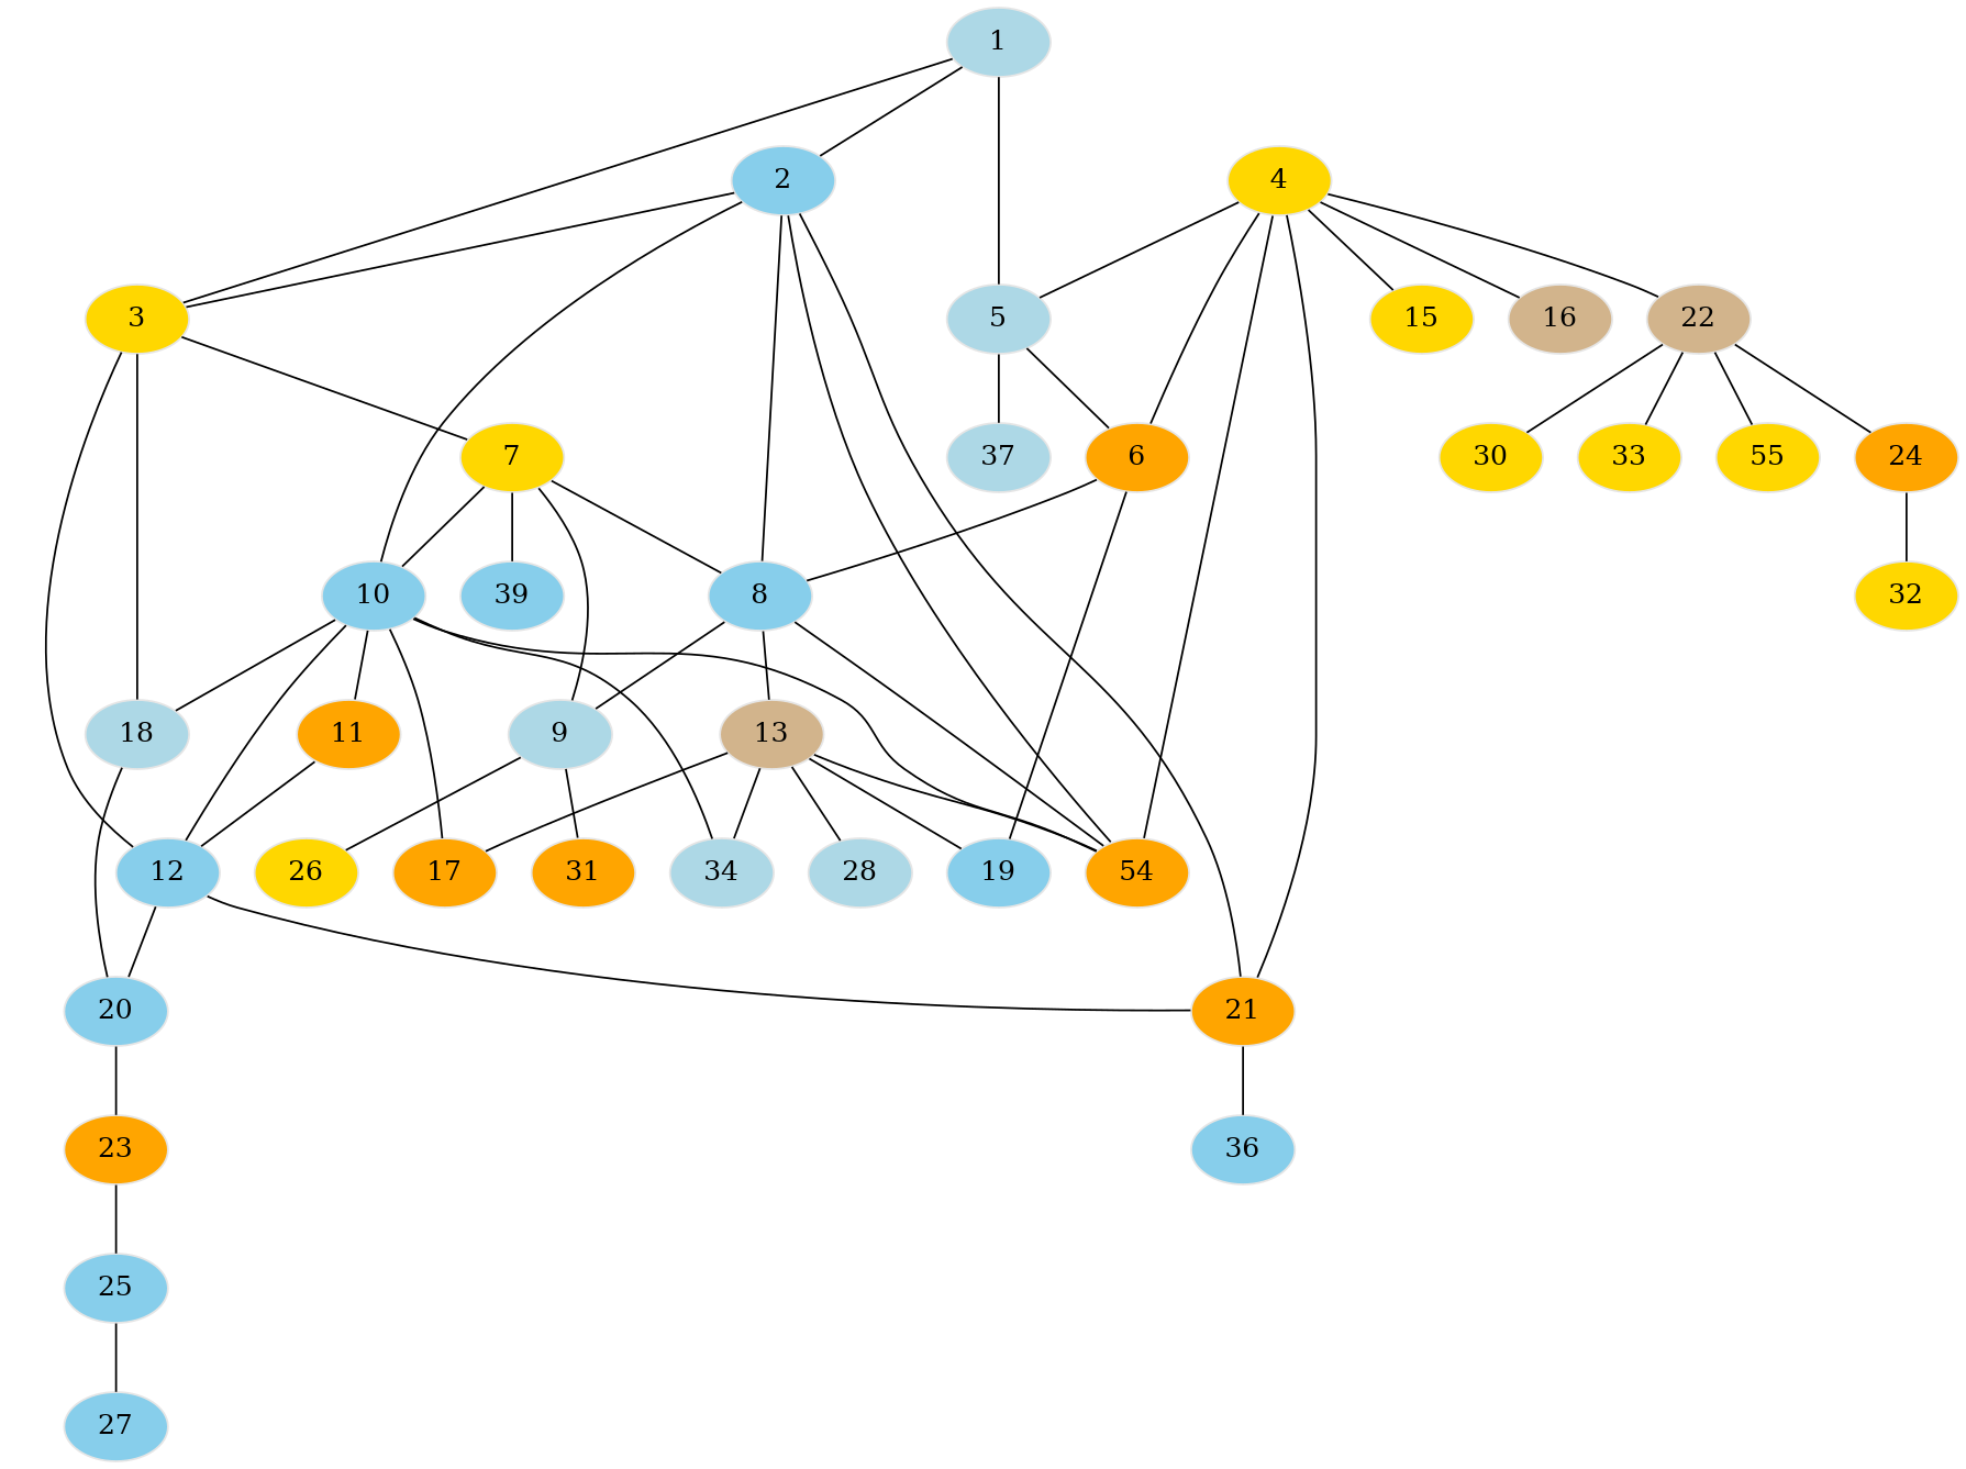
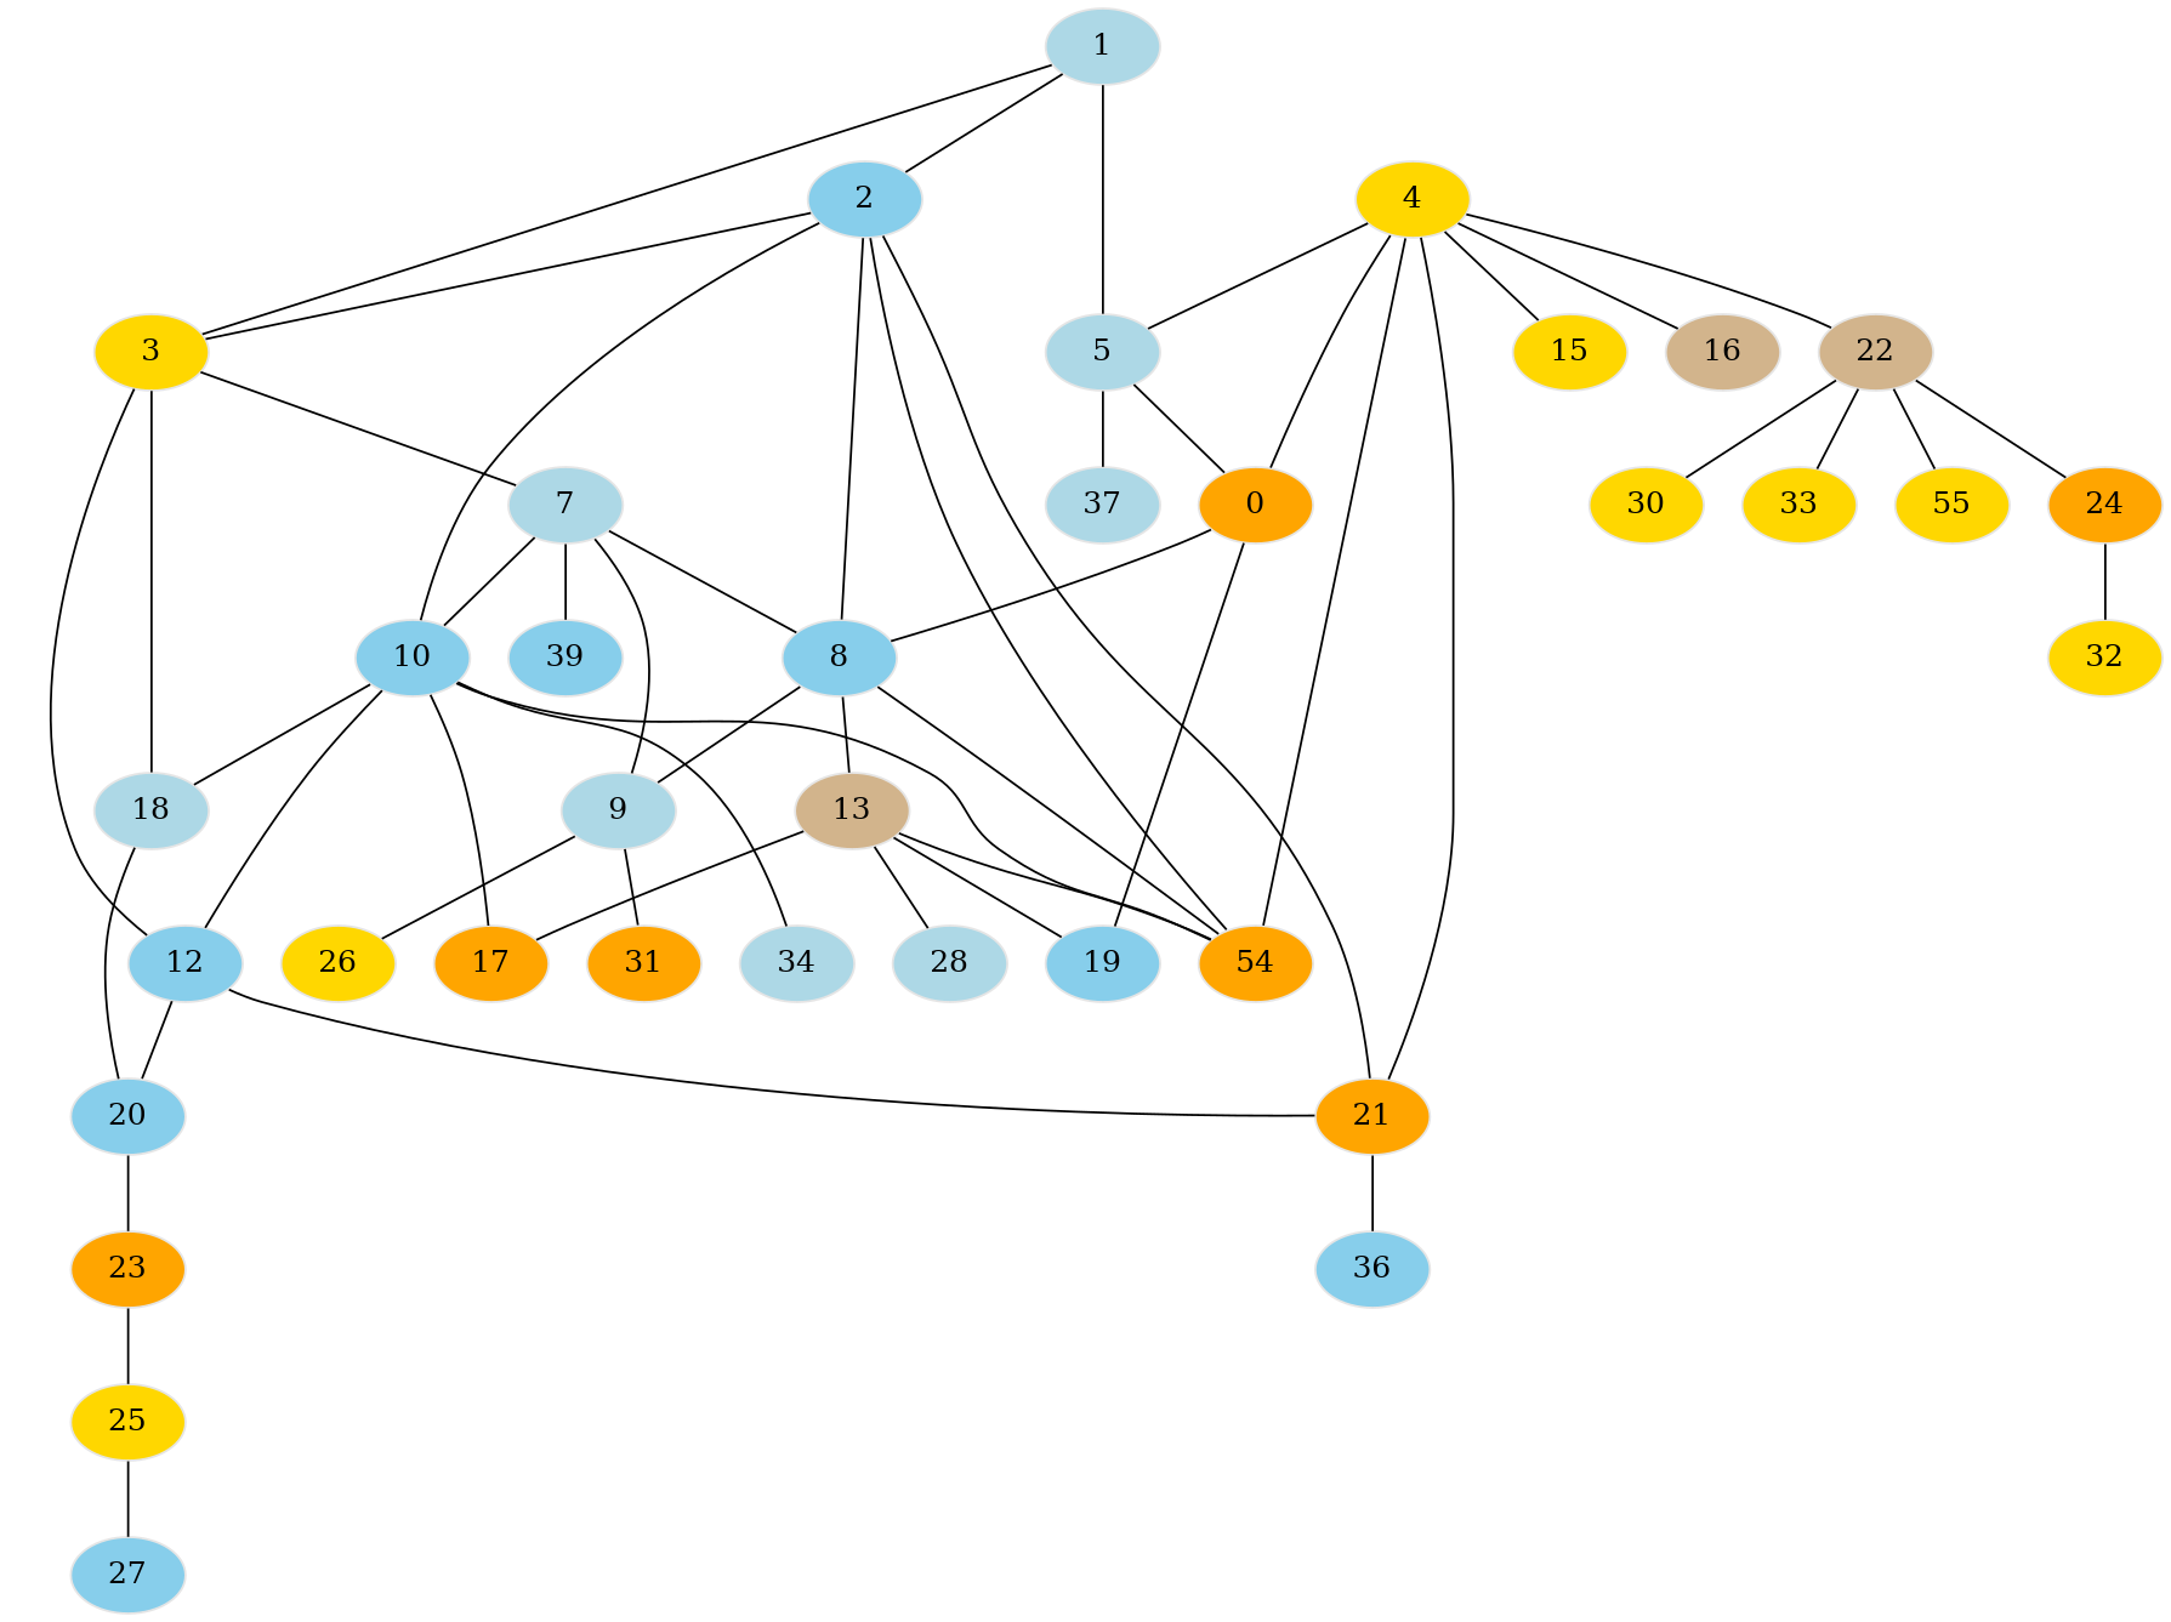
  graph {
    node [color=gray90 fillcolor=gold style=filled]
    edge [weight=1.0]
    1 [fillcolor=lightblue]
    2 [fillcolor=skyblue]
    3
    5 [fillcolor=lightblue]
    8 [fillcolor=skyblue]
    10 [fillcolor=skyblue]
    n7 [fillcolor=orange label=54]
    21 [fillcolor=orange]
-   7
+   7 [fillcolor=lightblue]
    12 [fillcolor=skyblue]
    18 [fillcolor=lightblue]
-   6 [fillcolor=orange]
+   6 [fillcolor=orange label=0]
    37 [fillcolor=lightblue]
    9 [fillcolor=lightblue]
    13 [fillcolor=tan]
-   11 [fillcolor=orange]
    17 [fillcolor=orange]
    34 [fillcolor=lightblue]
    36 [fillcolor=skyblue]
    n20 [fillcolor=skyblue label=39]
    20 [fillcolor=skyblue]
    4
    15
    16 [fillcolor=tan]
    22 [fillcolor=tan]
    19 [fillcolor=skyblue]
    24 [fillcolor=orange]
    30
    33
    n30 [label=55]
    26
    31 [fillcolor=orange]
    28 [fillcolor=lightblue]
    23 [fillcolor=orange]
-   25 [fillcolor=skyblue]
+   25
    32
    27 [fillcolor=skyblue]
    1 -- 2
    1 -- 3
    1 -- 5 [weight=3.0]
    2 -- 3
    2 -- 8
    2 -- 10
    2 -- n7
    2 -- 21
    3 -- 7
    3 -- 12
    3 -- 18 [weight=6.0]
    5 -- 6
    5 -- 37
    8 -- n7
    8 -- 9
    8 -- 13
    10 -- n7
    10 -- 12
    10 -- 18
-   10 -- 11
    10 -- 17
    10 -- 34
    21 -- 36
    7 -- 8
    7 -- 10
    7 -- 9
    7 -- n20
    12 -- 21
    12 -- 20
    18 -- 20
    6 -- 8
    6 -- 19 [weight=2.0]
    9 -- 26
    9 -- 31 [weight=2.0]
    13 -- n7
    13 -- 17
-   13 -- 34
    13 -- 19
    13 -- 28
-   11 -- 12
    20 -- 23 [weight=2.0]
    4 -- 5
    4 -- n7
    4 -- 21
    4 -- 6 [weight=2.0]
    4 -- 15
    4 -- 16
    4 -- 22
    22 -- 24
    22 -- 30
    22 -- 33
    22 -- n30
    24 -- 32
    23 -- 25
    25 -- 27
  }
